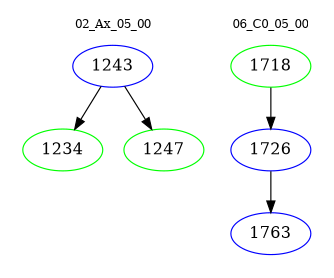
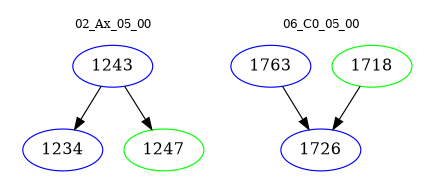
  digraph {
    node [color=blue]
    edge [color=black]
    n1 [label=1243]
-   n2 [color=green label=1234]
+   n2 [label=1234]
    n3 [color=green label=1247]
    n4 [label=1726]
    n5 [color=green label=1718]
    n6 [label=1763]
    subgraph cluster_1 {
      color=white
      fontsize=10
      label="02_Ax_05_00"
      n1
      n2
      n3
    }
    subgraph cluster_2 {
      color=white
      fontsize=10
      label="06_C0_05_00"
      n4
      n5
      n6
    }
    n1 -> n2
    n1 -> n3
-   n4 -> n6
+   n6 -> n4
    n5 -> n4
  }
